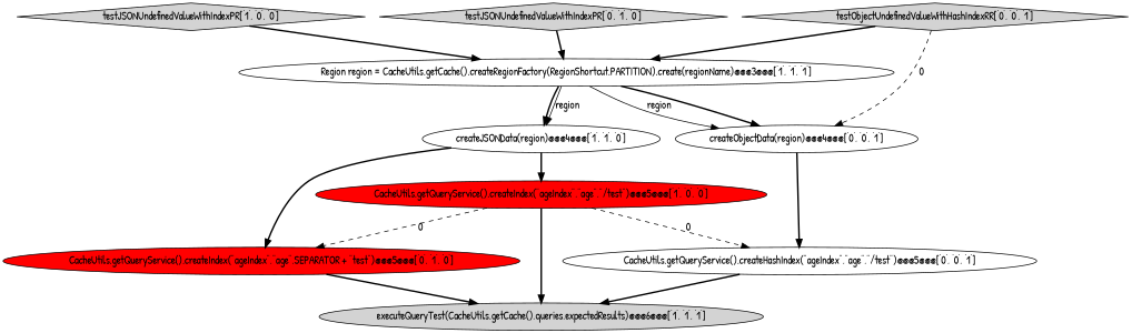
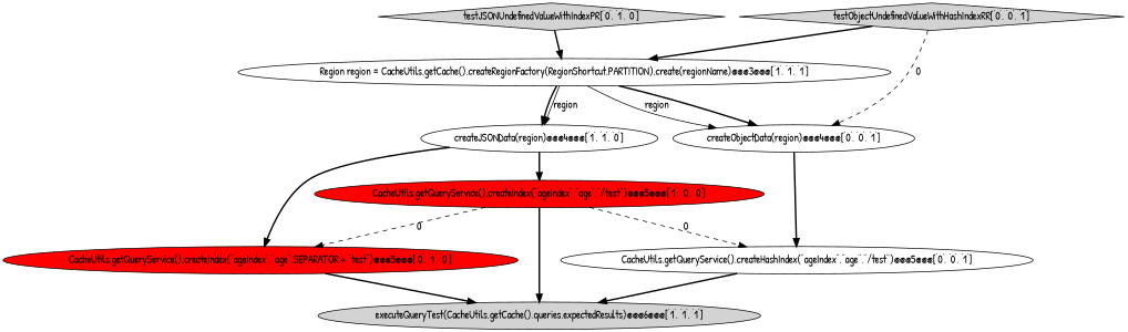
  digraph {
    fontname="Patrick Hand"
    node [fillcolor=lightgray fontname="Patrick Hand" shape=ellipse style=filled]
    edge [fontname="Patrick Hand" style=bold]
-   n1 [label="testJSONUndefinedValueWithIndexPR['1', '0', '0']" shape=diamond]
    n2 [fillcolor=white label="Region region = CacheUtils.getCache().createRegionFactory(RegionShortcut.PARTITION).create(regionName)@@@3@@@['1', '1', '1']"]
    n3 [fillcolor=white label="createObjectData(region)@@@4@@@['0', '0', '1']"]
    n4 [fillcolor=white label="createJSONData(region)@@@4@@@['1', '1', '0']"]
    n5 [label="executeQueryTest(CacheUtils.getCache(),queries,expectedResults)@@@6@@@['1', '1', '1']"]
    n6 [fillcolor=red label="CacheUtils.getQueryService().createIndex(\"ageIndex\",\"age\",SEPARATOR + \"test\")@@@5@@@['0', '1', '0']"]
    n7 [fillcolor=white label="CacheUtils.getQueryService().createHashIndex(\"ageIndex\",\"age\",\"/test\")@@@5@@@['0', '0', '1']"]
    n8 [fillcolor=red label="CacheUtils.getQueryService().createIndex(\"ageIndex\",\"age\",\"/test\")@@@5@@@['1', '0', '0']"]
    n9 [label="testObjectUndefinedValueWithHashIndexRR['0', '0', '1']" shape=diamond]
    n10 [label="testJSONUndefinedValueWithIndexPR['0', '1', '0']" shape=diamond]
-   n1 -> n2
    n2 -> n3
    n2 -> n3 [label=region style=solid]
    n2 -> n4 [label=region style=solid]
    n2 -> n4
    n3 -> n7
    n4 -> n6
    n4 -> n8
    n6 -> n5
    n7 -> n5
    n8 -> n5
    n8 -> n6 [label=0 style=dashed]
    n8 -> n7 [label=0 style=dashed]
    n9 -> n2
    n9 -> n3 [label=0 style=dashed]
    n10 -> n2
  }
